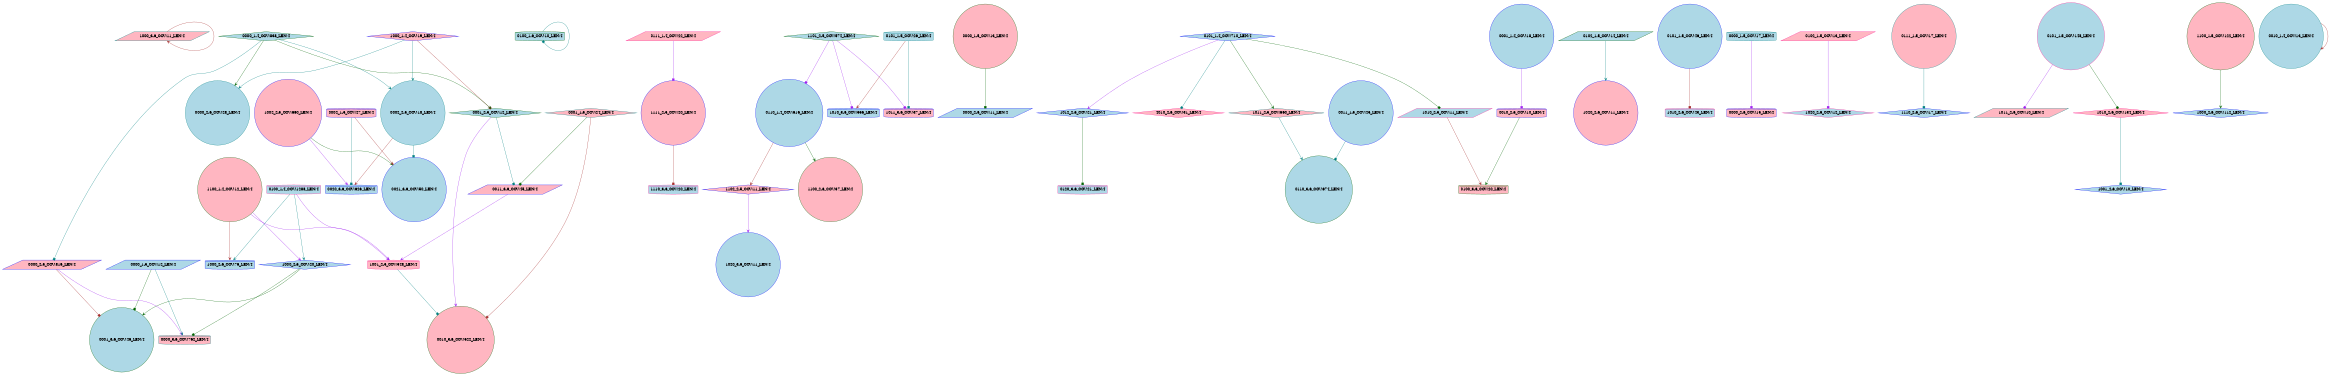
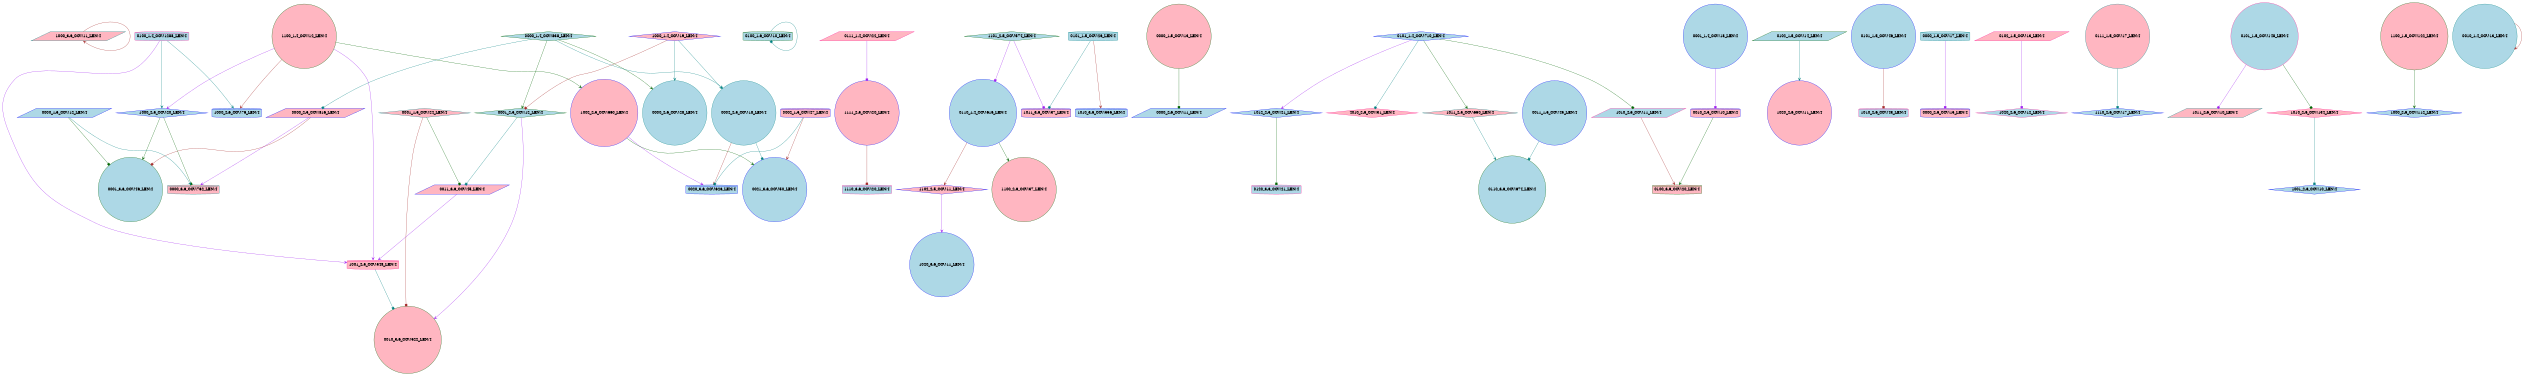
  digraph {
    node [color=blue fillcolor=lightblue shape=circle style=filled]
    edge [arrowhead=vee color=teal]
    "1000_3-6_COV:11_LEN:4" [color=teal fillcolor=lightpink shape=parallelogram]
    "1100_1-4_COV:12_LEN:4" [color=darkgreen fillcolor=lightpink]
    "1000_2-5_COV:20_LEN:4" [shape=diamond]
    "1000_2-6_COV:76_LEN:4" [shape=cylinder]
    "1002_2-5_COV:660_LEN:4" [fillcolor=lightpink]
    "1001_2-5_COV:548_LEN:4" [color=deeppink fillcolor=lightpink shape=cylinder]
    "0000_3-6_COV:762_LEN:4" [color=teal fillcolor=lightpink shape=cylinder]
    "0001_3-6_COV:46_LEN:4" [color=darkgreen]
    "0020_3-6_COV:626_LEN:4" [shape=cylinder]
    "0021_3-6_COV:50_LEN:4"
    "0010_3-6_COV:522_LEN:4" [color=darkgreen fillcolor=lightpink]
    "0011_3-6_COV:45_LEN:4" [fillcolor=lightpink shape=parallelogram]
    "0100_1-6_COV:10_LEN:4" [color=darkgreen shape=cylinder]
    "1111_2-5_COV:20_LEN:4" [fillcolor=lightpink]
    "1110_3-6_COV:20_LEN:4" [color=deeppink shape=cylinder]
    "1000_1-4_COV:19_LEN:4" [fillcolor=lightpink shape=diamond]
    "0000_2-6_COV:28_LEN:4" [color=teal]
    "0002_2-5_COV:18_LEN:4" [color=teal]
    "0001_2-5_COV:12_LEN:4" [color=darkgreen shape=diamond]
    "0000_2-5_COV:816_LEN:4" [fillcolor=lightpink shape=parallelogram]
    "1102_2-5_COV:11_LEN:4" [fillcolor=lightpink shape=diamond]
    "0110_1-4_COV:616_LEN:4"
    "1100_2-6_COV:37_LEN:4" [color=darkgreen fillcolor=lightpink]
    "1020_3-6_COV:11_LEN:4"
    "1101_2-5_COV:574_LEN:4" [color=darkgreen shape=diamond]
    "1011_3-6_COV:37_LEN:4" [fillcolor=lightpink shape=cylinder]
    "1010_3-6_COV:556_LEN:4" [shape=cylinder]
    "0000_1-5_COV:13_LEN:4" [color=darkgreen fillcolor=lightpink]
    "0000_2-6_COV:11_LEN:4" [shape=parallelogram]
    "1012_2-5_COV:21_LEN:4" [shape=diamond]
    "0120_3-6_COV:21_LEN:4" [color=deeppink shape=cylinder]
    "0102_1-5_COV:14_LEN:4" [color=darkgreen shape=parallelogram]
    "1020_2-6_COV:11_LEN:4" [fillcolor=lightpink]
    "0111_1-4_COV:22_LEN:4" [color=deeppink fillcolor=lightpink shape=parallelogram]
    "0100_1-4_COV:1288_LEN:4" [color=deeppink shape=cylinder]
    "0002_1-5_COV:27_LEN:4" [fillcolor=lightpink shape=cylinder]
    "1010_2-6_COV:43_LEN:4" [color=deeppink shape=cylinder]
    "0101_1-5_COV:46_LEN:4"
    "0000_1-4_COV:838_LEN:4" [color=darkgreen shape=diamond]
    "0101_1-5_COV:26_LEN:4" [color=teal shape=cylinder]
    "0000_1-5_COV:17_LEN:4" [color=teal shape=cylinder]
    "0000_2-6_COV:15_LEN:4" [fillcolor=lightpink shape=cylinder]
    "0101_1-4_COV:710_LEN:4" [shape=diamond]
    n44 [color=deeppink fillcolor=lightpink label="4010_2-6_COV:31_LEN:4" shape=diamond]
    "1011_2-5_COV:660_LEN:4" [color=teal fillcolor=lightpink shape=diamond]
    "1010_2-5_COV:11_LEN:4" [color=deeppink shape=parallelogram]
    "0110_3-6_COV:674_LEN:4" [color=darkgreen]
    "0100_3-6_COV:20_LEN:4" [color=darkgreen fillcolor=lightpink shape=cylinder]
    "0102_1-5_COV:13_LEN:4" [color=deeppink fillcolor=lightpink shape=parallelogram]
    "1020_2-6_COV:12_LEN:4" [color=deeppink shape=diamond]
    "0010_2-5_COV:10_LEN:4" [fillcolor=lightpink shape=cylinder]
    "0001_1-4_COV:18_LEN:4"
    "0111_1-5_COV:17_LEN:4" [color=teal fillcolor=lightpink]
    "1110_2-6_COV:17_LEN:4" [shape=diamond]
    "0000_1-5_COV:12_LEN:4" [shape=parallelogram]
    "0011_1-5_COV:45_LEN:4"
    "0101_1-5_COV:148_LEN:4" [color=deeppink]
    "1011_2-6_COV:10_LEN:4" [color=teal fillcolor=lightpink shape=parallelogram]
    "1010_2-6_COV:134_LEN:4" [color=deeppink fillcolor=lightpink shape=diamond]
    "1001_2-6_COV:10_LEN:4" [shape=diamond]
    "0001_1-5_COV:24_LEN:4" [color=teal fillcolor=lightpink shape=diamond]
    "1100_1-5_COV:122_LEN:4" [color=darkgreen fillcolor=lightpink]
    "1000_2-6_COV:112_LEN:4" [shape=diamond]
    "0010_1-4_COV:13_LEN:4" [color=teal]
    "1000_3-6_COV:11_LEN:4" -> "1000_3-6_COV:11_LEN:4" [color=brown]
    "1100_1-4_COV:12_LEN:4" -> "1000_2-5_COV:20_LEN:4" [color=purple]
    "1100_1-4_COV:12_LEN:4" -> "1000_2-6_COV:76_LEN:4" [color=brown]
+   "1100_1-4_COV:12_LEN:4" -> "1002_2-5_COV:660_LEN:4" [color=darkgreen]
    "1100_1-4_COV:12_LEN:4" -> "1001_2-5_COV:548_LEN:4" [color=purple]
    "1000_2-5_COV:20_LEN:4" -> "0000_3-6_COV:762_LEN:4" [arrowhead=box color=darkgreen]
    "1000_2-5_COV:20_LEN:4" -> "0001_3-6_COV:46_LEN:4" [color=darkgreen]
    "1002_2-5_COV:660_LEN:4" -> "0020_3-6_COV:626_LEN:4" [color=purple]
    "1002_2-5_COV:660_LEN:4" -> "0021_3-6_COV:50_LEN:4" [color=darkgreen]
    "1001_2-5_COV:548_LEN:4" -> "0010_3-6_COV:522_LEN:4" [arrowhead=box]
    "0011_3-6_COV:45_LEN:4" -> "1001_2-5_COV:548_LEN:4" [color=purple]
    "0100_1-6_COV:10_LEN:4" -> "0100_1-6_COV:10_LEN:4" [arrowhead=box]
    "1111_2-5_COV:20_LEN:4" -> "1110_3-6_COV:20_LEN:4" [arrowhead=box color=brown]
    "1000_1-4_COV:19_LEN:4" -> "0000_2-6_COV:28_LEN:4"
    "1000_1-4_COV:19_LEN:4" -> "0002_2-5_COV:18_LEN:4"
    "1000_1-4_COV:19_LEN:4" -> "0001_2-5_COV:12_LEN:4" [arrowhead=box color=brown]
    "0002_2-5_COV:18_LEN:4" -> "0020_3-6_COV:626_LEN:4" [color=brown]
    "0002_2-5_COV:18_LEN:4" -> "0021_3-6_COV:50_LEN:4" [arrowhead=box]
    "0001_2-5_COV:12_LEN:4" -> "0010_3-6_COV:522_LEN:4" [color=purple]
    "0001_2-5_COV:12_LEN:4" -> "0011_3-6_COV:45_LEN:4" [arrowhead=box]
    "0000_2-5_COV:816_LEN:4" -> "0000_3-6_COV:762_LEN:4" [color=purple]
    "0000_2-5_COV:816_LEN:4" -> "0001_3-6_COV:46_LEN:4" [arrowhead=box color=brown]
    "1102_2-5_COV:11_LEN:4" -> "1020_3-6_COV:11_LEN:4" [color=purple]
    "0110_1-4_COV:616_LEN:4" -> "1102_2-5_COV:11_LEN:4" [color=brown]
    "0110_1-4_COV:616_LEN:4" -> "1100_2-6_COV:37_LEN:4" [color=darkgreen]
    "1101_2-5_COV:574_LEN:4" -> "0110_1-4_COV:616_LEN:4" [arrowhead=box color=purple]
    "1101_2-5_COV:574_LEN:4" -> "1011_3-6_COV:37_LEN:4" [arrowhead=box color=purple]
-   "1101_2-5_COV:574_LEN:4" -> "1010_3-6_COV:556_LEN:4" [arrowhead=box color=purple]
    "0000_1-5_COV:13_LEN:4" -> "0000_2-6_COV:11_LEN:4" [arrowhead=box color=darkgreen]
    "1012_2-5_COV:21_LEN:4" -> "0120_3-6_COV:21_LEN:4" [arrowhead=box color=darkgreen]
    "0102_1-5_COV:14_LEN:4" -> "1020_2-6_COV:11_LEN:4"
    "0111_1-4_COV:22_LEN:4" -> "1111_2-5_COV:20_LEN:4" [arrowhead=box color=purple]
    "0100_1-4_COV:1288_LEN:4" -> "1000_2-5_COV:20_LEN:4"
    "0100_1-4_COV:1288_LEN:4" -> "1000_2-6_COV:76_LEN:4"
    "0100_1-4_COV:1288_LEN:4" -> "1001_2-5_COV:548_LEN:4" [color=purple]
    "0002_1-5_COV:27_LEN:4" -> "0020_3-6_COV:626_LEN:4" [arrowhead=box]
    "0002_1-5_COV:27_LEN:4" -> "0021_3-6_COV:50_LEN:4" [color=brown]
    "0101_1-5_COV:46_LEN:4" -> "1010_2-6_COV:43_LEN:4" [arrowhead=box color=brown]
    "0000_1-4_COV:838_LEN:4" -> "0000_2-6_COV:28_LEN:4" [color=darkgreen]
    "0000_1-4_COV:838_LEN:4" -> "0002_2-5_COV:18_LEN:4"
    "0000_1-4_COV:838_LEN:4" -> "0001_2-5_COV:12_LEN:4" [color=darkgreen]
    "0000_1-4_COV:838_LEN:4" -> "0000_2-5_COV:816_LEN:4" [arrowhead=box]
    "0101_1-5_COV:26_LEN:4" -> "1011_3-6_COV:37_LEN:4" [arrowhead=box]
    "0101_1-5_COV:26_LEN:4" -> "1010_3-6_COV:556_LEN:4" [color=brown]
    "0000_1-5_COV:17_LEN:4" -> "0000_2-6_COV:15_LEN:4" [arrowhead=box color=purple]
    "0101_1-4_COV:710_LEN:4" -> "1012_2-5_COV:21_LEN:4" [color=purple]
    "0101_1-4_COV:710_LEN:4" -> n44 [arrowhead=box]
    "0101_1-4_COV:710_LEN:4" -> "1011_2-5_COV:660_LEN:4" [color=darkgreen]
    "0101_1-4_COV:710_LEN:4" -> "1010_2-5_COV:11_LEN:4" [arrowhead=box color=darkgreen]
    "1011_2-5_COV:660_LEN:4" -> "0110_3-6_COV:674_LEN:4"
    "1010_2-5_COV:11_LEN:4" -> "0100_3-6_COV:20_LEN:4" [color=brown]
    "0102_1-5_COV:13_LEN:4" -> "1020_2-6_COV:12_LEN:4" [arrowhead=box color=purple]
    "0010_2-5_COV:10_LEN:4" -> "0100_3-6_COV:20_LEN:4" [color=darkgreen]
    "0001_1-4_COV:18_LEN:4" -> "0010_2-5_COV:10_LEN:4" [arrowhead=box color=purple]
    "0111_1-5_COV:17_LEN:4" -> "1110_2-6_COV:17_LEN:4" [arrowhead=box]
    "0000_1-5_COV:12_LEN:4" -> "0000_3-6_COV:762_LEN:4"
    "0000_1-5_COV:12_LEN:4" -> "0001_3-6_COV:46_LEN:4" [arrowhead=box color=darkgreen]
    "0011_1-5_COV:45_LEN:4" -> "0110_3-6_COV:674_LEN:4" [arrowhead=box]
    "0101_1-5_COV:148_LEN:4" -> "1011_2-6_COV:10_LEN:4" [arrowhead=box color=purple]
    "0101_1-5_COV:148_LEN:4" -> "1010_2-6_COV:134_LEN:4" [arrowhead=box color=darkgreen]
    "1010_2-6_COV:134_LEN:4" -> "1001_2-6_COV:10_LEN:4" [arrowhead=box]
    "0001_1-5_COV:24_LEN:4" -> "0010_3-6_COV:522_LEN:4" [arrowhead=box color=brown]
    "0001_1-5_COV:24_LEN:4" -> "0011_3-6_COV:45_LEN:4" [arrowhead=box color=darkgreen]
    "1100_1-5_COV:122_LEN:4" -> "1000_2-6_COV:112_LEN:4" [color=darkgreen]
    "0010_1-4_COV:13_LEN:4" -> "0010_1-4_COV:13_LEN:4" [color=brown]
  }
